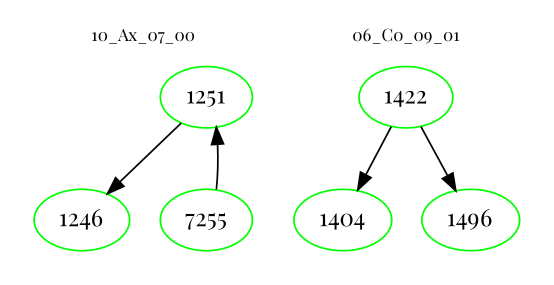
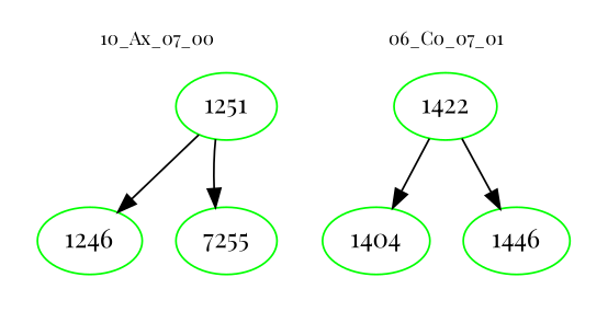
  digraph {
    fontname="Playfair Display"
    node [color=green fontname="Playfair Display"]
    edge [color=black fontname="Playfair Display"]
    n1 [label=1251]
    n2 [label=1246]
    n3 [label=7255]
    n4 [label=1422]
    n5 [label=1404]
-   n6 [label=1496]
+   n6 [label=1446]
    subgraph cluster_1 {
      color=white
      fontsize=10
      label="10_Ax_07_00"
      n1
      n2
      n3
    }
    subgraph cluster_2 {
      color=white
      fontsize=10
-     label="06_C0_09_01"
+     label="06_C0_07_01"
      n4
      n5
      n6
    }
    n1 -> n2
-   n3 -> n1
+   n1 -> n3
    n4 -> n5
    n4 -> n6
  }
